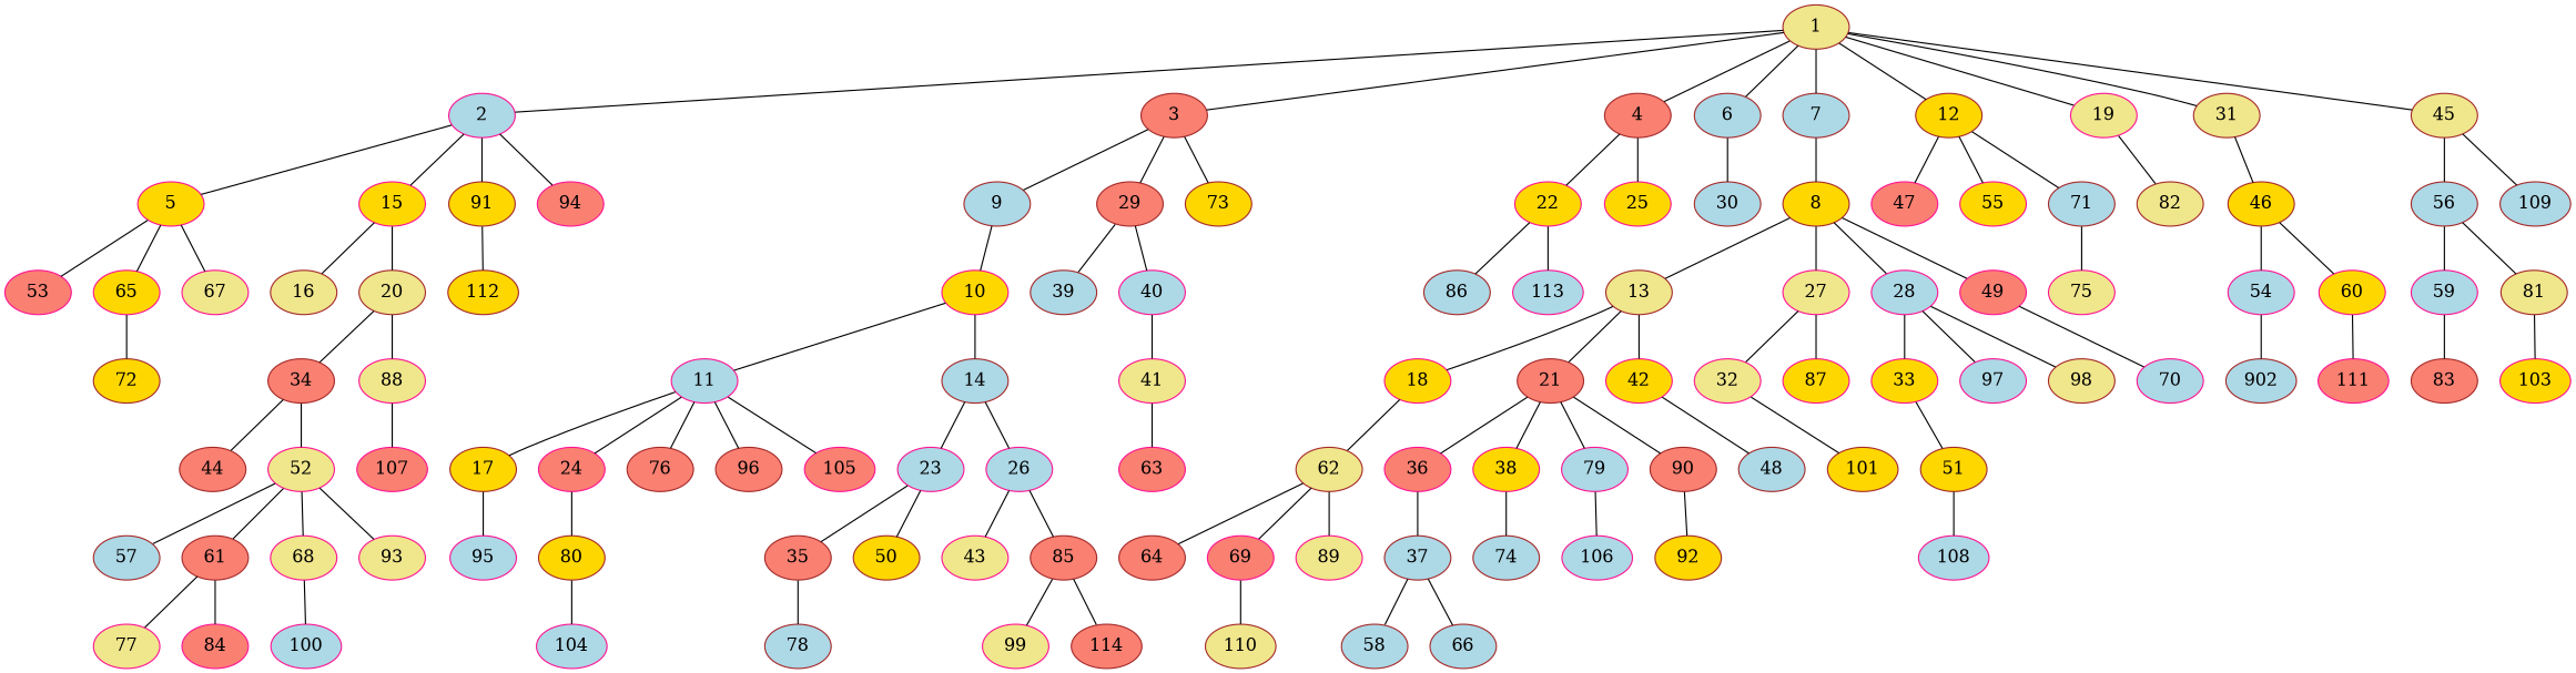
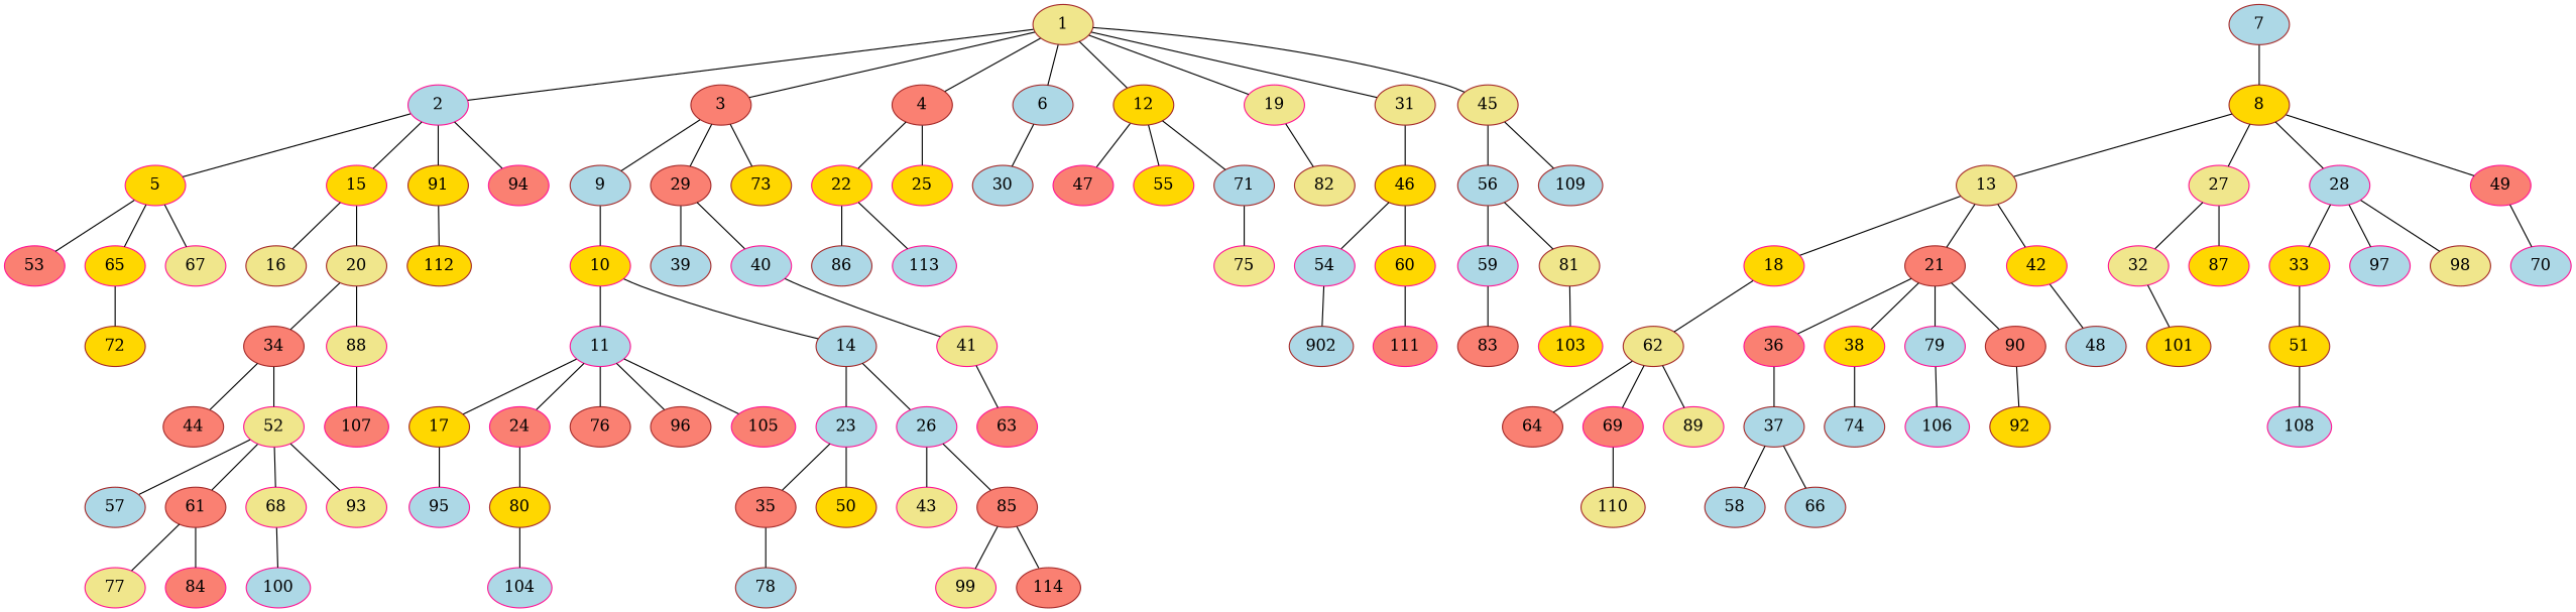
  graph {
    node [color=brown fillcolor=lightblue style=filled]
    1 [fillcolor=khaki]
    2 [color=deeppink]
    3 [fillcolor=salmon]
    4 [fillcolor=salmon]
    6
    7
    12 [fillcolor=gold]
    19 [color=deeppink fillcolor=khaki]
    31 [fillcolor=khaki]
    45 [fillcolor=khaki]
    5 [color=deeppink fillcolor=gold]
    15 [color=deeppink fillcolor=gold]
    91 [fillcolor=gold]
    94 [color=deeppink fillcolor=salmon]
    9
    29 [fillcolor=salmon]
    73 [fillcolor=gold]
    22 [color=deeppink fillcolor=gold]
    25 [color=deeppink fillcolor=gold]
    30
    8 [fillcolor=gold]
    47 [color=deeppink fillcolor=salmon]
    55 [color=deeppink fillcolor=gold]
    71
    82 [fillcolor=khaki]
    46 [fillcolor=gold]
    56
    109
    53 [color=deeppink fillcolor=salmon]
    65 [color=deeppink fillcolor=gold]
    67 [color=deeppink fillcolor=khaki]
    16 [fillcolor=khaki]
    20 [fillcolor=khaki]
    112 [fillcolor=gold]
    10 [color=deeppink fillcolor=gold]
    39
    40 [color=deeppink]
    86
    113 [color=deeppink]
    72 [fillcolor=gold]
    13 [fillcolor=khaki]
    27 [color=deeppink fillcolor=khaki]
    28 [color=deeppink]
    49 [color=deeppink fillcolor=salmon]
    18 [color=deeppink fillcolor=gold]
    21 [fillcolor=salmon]
    42 [color=deeppink fillcolor=gold]
    32 [color=deeppink fillcolor=khaki]
    87 [color=deeppink fillcolor=gold]
    33 [color=deeppink fillcolor=gold]
    97 [color=deeppink]
    98 [fillcolor=khaki]
    70 [color=deeppink]
    11 [color=deeppink]
    14
    17 [fillcolor=gold]
    24 [color=deeppink fillcolor=salmon]
    76 [fillcolor=salmon]
    96 [fillcolor=salmon]
    105 [color=deeppink fillcolor=salmon]
    23 [color=deeppink]
    26 [color=deeppink]
    95 [color=deeppink]
    80 [fillcolor=gold]
    75 [color=deeppink fillcolor=khaki]
    62 [fillcolor=khaki]
    36 [color=deeppink fillcolor=salmon]
    38 [color=deeppink fillcolor=gold]
    79 [color=deeppink]
    90 [fillcolor=salmon]
    48
    35 [fillcolor=salmon]
    50 [fillcolor=gold]
    43 [color=deeppink fillcolor=khaki]
    85 [fillcolor=salmon]
    34 [fillcolor=salmon]
    88 [color=deeppink fillcolor=khaki]
    64 [fillcolor=salmon]
    69 [color=deeppink fillcolor=salmon]
    89 [color=deeppink fillcolor=khaki]
    44 [fillcolor=salmon]
    52 [color=deeppink fillcolor=khaki]
    107 [color=deeppink fillcolor=salmon]
    37
    74
    106 [color=deeppink]
    92 [fillcolor=gold]
    78
    104 [color=deeppink]
    99 [color=deeppink fillcolor=khaki]
    114 [fillcolor=salmon]
    101 [fillcolor=gold]
    51 [fillcolor=gold]
    41 [color=deeppink fillcolor=khaki]
    54 [color=deeppink]
    60 [color=deeppink fillcolor=gold]
    108 [color=deeppink]
    57
    61 [fillcolor=salmon]
    68 [color=deeppink fillcolor=khaki]
    93 [color=deeppink fillcolor=khaki]
    58
    66
    63 [color=deeppink fillcolor=salmon]
    59 [color=deeppink]
    81 [fillcolor=khaki]
    n107 [label=902]
    111 [color=deeppink fillcolor=salmon]
    77 [color=deeppink fillcolor=khaki]
    84 [color=deeppink fillcolor=salmon]
    100 [color=deeppink]
    83 [fillcolor=salmon]
    103 [color=deeppink fillcolor=gold]
    110 [fillcolor=khaki]
    1 -- 2
    1 -- 3
    1 -- 4
    1 -- 6
-   1 -- 7
    1 -- 12
    1 -- 19
    1 -- 31
    1 -- 45
    2 -- 5
    2 -- 15
    2 -- 91
    2 -- 94
    3 -- 9
    3 -- 29
    3 -- 73
    4 -- 22
    4 -- 25
    6 -- 30
    7 -- 8
    12 -- 47
    12 -- 55
    12 -- 71
    19 -- 82
    31 -- 46
    45 -- 56
    45 -- 109
    5 -- 53
    5 -- 65
    5 -- 67
    15 -- 16
    15 -- 20
    91 -- 112
    9 -- 10
    29 -- 39
    29 -- 40
    22 -- 86
    22 -- 113
    8 -- 13
    8 -- 27
    8 -- 28
    8 -- 49
    71 -- 75
    46 -- 54
    46 -- 60
    56 -- 59
    56 -- 81
    65 -- 72
    20 -- 34
    20 -- 88
    10 -- 11
    10 -- 14
    40 -- 41
    13 -- 18
    13 -- 21
    13 -- 42
    27 -- 32
    27 -- 87
    28 -- 33
    28 -- 97
    28 -- 98
    49 -- 70
    18 -- 62
    21 -- 36
    21 -- 38
    21 -- 79
    21 -- 90
    42 -- 48
    32 -- 101
    33 -- 51
    11 -- 17
    11 -- 24
    11 -- 76
    11 -- 96
    11 -- 105
    14 -- 23
    14 -- 26
    17 -- 95
    24 -- 80
    23 -- 35
    23 -- 50
    26 -- 43
    26 -- 85
    80 -- 104
    62 -- 64
    62 -- 69
    62 -- 89
    36 -- 37
    38 -- 74
    79 -- 106
    90 -- 92
    35 -- 78
    85 -- 99
    85 -- 114
    34 -- 44
    34 -- 52
    88 -- 107
    69 -- 110
    52 -- 57
    52 -- 61
    52 -- 68
    52 -- 93
    37 -- 58
    37 -- 66
    51 -- 108
    41 -- 63
    54 -- n107
    60 -- 111
    61 -- 77
    61 -- 84
    68 -- 100
    59 -- 83
    81 -- 103
  }
